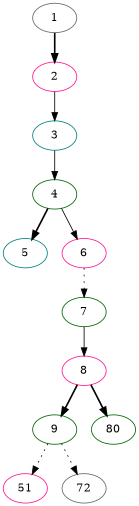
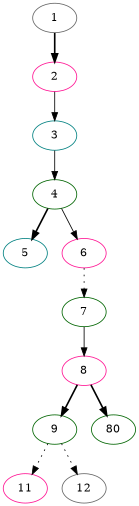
  digraph {
    node [alpha=0.16 color=deeppink]
    edge [style=bold]
    1 [color=gray40 expect_size=91824689911292]
    2 [alpha=0.04 expect_size=411930669927088]
    3 [alpha=0.07 color=teal expect_size=4910345527321981]
    4 [alpha=0.06 color=darkgreen expect_size=15102060797091]
    5 [alpha=0.12 color=teal expect_size=1386539378725093376]
    6 [alpha=0.19 expect_size=3723247901439164416]
    7 [alpha=0.12 color=darkgreen expect_size=506847018816110592]
    8 [expect_size=1271420003757318]
    9 [alpha=0.02 color=darkgreen expect_size=4530572568495849]
    n10 [alpha=0.17 color=darkgreen expect_size=42092156969549824 label=80]
-   11 [alpha=0.05 expect_size=15960980999911 label=51]
-   12 [alpha=0.19 color=gray40 expect_size=6305605304852530 label=72]
+   11 [alpha=0.05 expect_size=15960980999911]
+   12 [alpha=0.19 color=gray40 expect_size=6305605304852530]
    1 -> 2
    2 -> 3 [style=solid]
    3 -> 4 [style=solid]
    4 -> 5
    4 -> 6 [style=solid]
    6 -> 7 [style=dotted]
    7 -> 8 [style=solid]
    8 -> 9
    8 -> n10
    9 -> 11 [style=dotted]
    9 -> 12 [style=dotted]
  }
